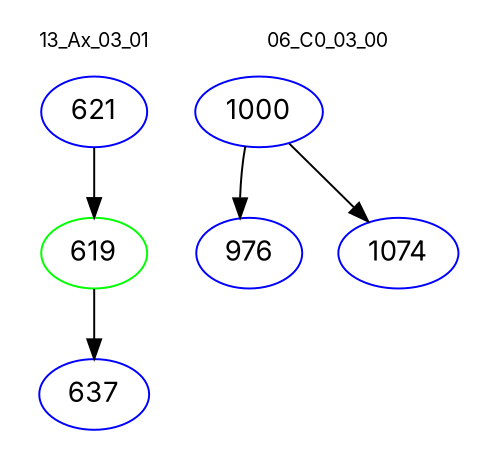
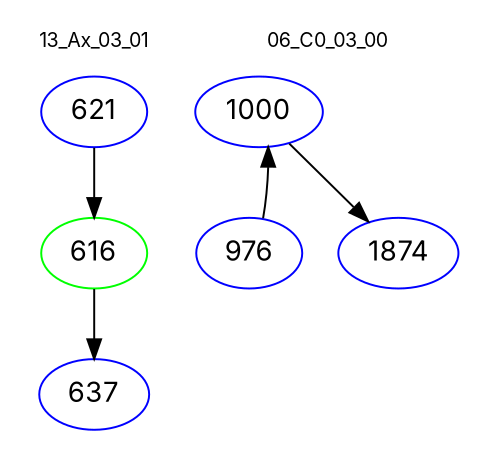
  digraph {
    fontname=Inter
    node [color=blue fontname=Inter]
    edge [color=black fontname=Inter]
    n1 [label=621]
-   n2 [color=green label=619]
+   n2 [color=green label=616]
    n3 [label=637]
    n4 [label=1000]
    n5 [label=976]
-   n6 [label=1074]
+   n6 [label=1874]
    subgraph cluster_1 {
      color=white
      fontsize=10
      label="13_Ax_03_01"
      n1
      n2
      n3
    }
    subgraph cluster_2 {
      color=white
      fontsize=10
      label="06_C0_03_00"
      n4
      n5
      n6
    }
    n1 -> n2
    n2 -> n3
-   n4 -> n5
+   n5 -> n4
    n4 -> n6
  }
